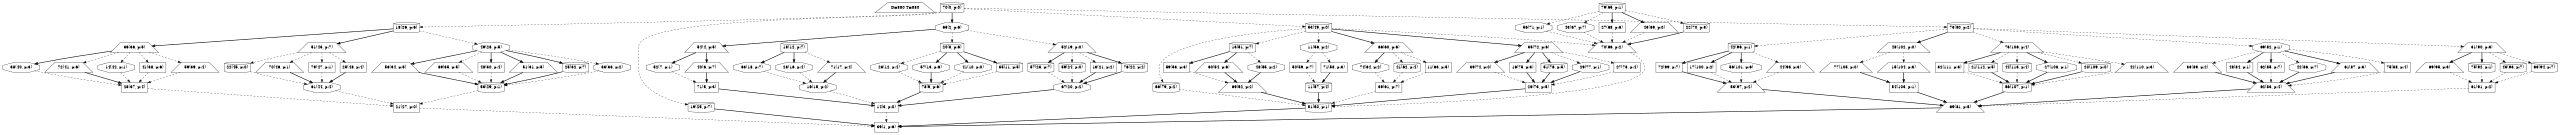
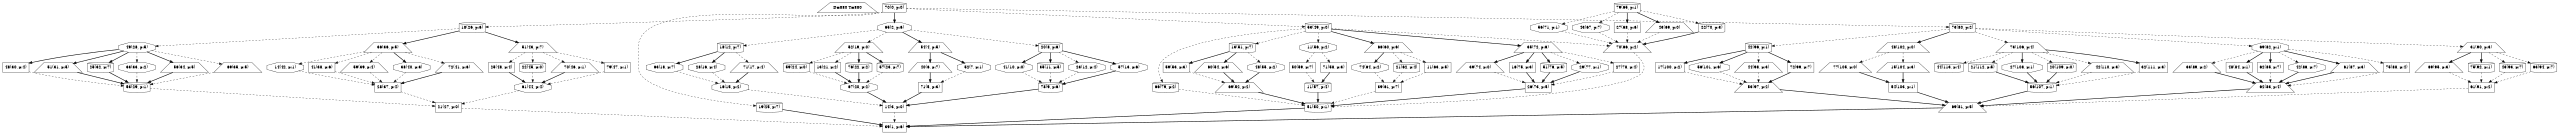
  digraph {
    node [shape=trapezium]
    edge [style=dashed]
    n1 [label="D=880 T=880"]
    n2 [label="70(0, p:0)" shape=cylinder]
    n3 [label="65(2, p:6)" shape=octagon]
    n4 [label="19(25, p:7)" shape=cylinder]
    n5 [label="18(26, p:6)" shape=cylinder]
    n6 [label="53(49, p:0)" shape=cylinder]
    n7 [label="73(80, p:2)" shape=cylinder]
    n8 [label="54(4, p:5)"]
    n9 [label="20(8, p:6)" shape=cylinder]
    n10 [label="18(12, p:7)" shape=cylinder]
    n11 [label="52(19, p:0)"]
    n12 [label="39(1, p:6)" shape=box]
    n13 [label="49(28, p:5)" shape=octagon]
    n14 [label="36(36, p:5)"]
    n15 [label="51(43, p:7)"]
    n16 [label="13(51, p:7)" shape=cylinder]
    n17 [label="11(56, p:2)" shape=octagon]
    n18 [label="66(60, p:6)"]
    n19 [label="35(72, p:6)"]
    n20 [label="66(79, p:2)" shape=cylinder]
    n21 [label="70(66, p:2)"]
    n22 [label="69(82, p:1)" shape=octagon]
    n23 [label="31(90, p:3)"]
    n24 [label="42(96, p:1)" shape=cylinder]
    n25 [label="48(102, p:0)"]
    n26 [label="73(106, p:4)"]
    n27 [label="40(6, p:7)"]
    n28 [label="52(7, p:1)" shape=octagon]
    n29 [label="41(10, p:0)" shape=octagon]
    n30 [label="35(11, p:5)" shape=cylinder]
    n31 [label="23(12, p:4)" shape=octagon]
    n32 [label="57(13, p:6)" shape=octagon]
    n33 [label="28(16, p:4)" shape=octagon]
    n34 [label="71(17, p:4)"]
    n35 [label="63(18, p:7)" shape=octagon]
    n36 [label="13(21, p:2)" shape=box]
    n37 [label="76(22, p:2)" shape=cylinder]
    n38 [label="57(23, p:7)" shape=cylinder]
    n39 [label="59(24, p:0)" shape=cylinder]
    n40 [label="14(3, p:0)" shape=box]
    n41 [label="71(5, p:3)" shape=box]
    n42 [label="78(9, p:6)" shape=cylinder]
    n43 [label="16(15, p:2)" shape=octagon]
    n44 [label="67(20, p:2)" shape=octagon]
    n45 [label="48(30, p:4)" shape=box]
    n46 [label="51(31, p:5)"]
    n47 [label="25(32, p:7)" shape=cylinder]
    n48 [label="33(33, p:2)" shape=octagon]
    n49 [label="56(34, p:5)"]
    n50 [label="69(35, p:5)"]
    n51 [label="41(38, p:6)" shape=box]
    n52 [label="59(39, p:4)"]
    n53 [label="38(40, p:3)" shape=octagon]
    n54 [label="72(41, p:6)"]
    n55 [label="14(42, p:1)" shape=octagon]
    n56 [label="22(45, p:0)" shape=cylinder]
    n57 [label="70(46, p:1)"]
    n58 [label="79(47, p:1)" shape=box]
    n59 [label="25(48, p:4)" shape=box]
    n60 [label="21(27, p:0)" shape=box]
    n61 [label="53(29, p:1)" shape=cylinder]
    n62 [label="28(37, p:4)" shape=box]
    n63 [label="61(44, p:4)" shape=octagon]
    n64 [label="59(53, p:3)" shape=box]
    n65 [label="60(54, p:6)"]
    n66 [label="48(55, p:2)" shape=octagon]
    n67 [label="71(58, p:3)" shape=box]
    n68 [label="50(59, p:7)" shape=box]
    n69 [label="21(62, p:4)" shape=cylinder]
    n70 [label="11(63, p:5)" shape=box]
    n71 [label="74(64, p:2)" shape=octagon]
    n72 [label="79(65, p:1)" shape=cylinder]
    n73 [label="43(67, p:7)" shape=octagon]
    n74 [label="27(68, p:6)" shape=box]
    n75 [label="43(69, p:0)"]
    n76 [label="22(70, p:3)" shape=cylinder]
    n77 [label="56(71, p:1)" shape=octagon]
    n78 [label="39(74, p:0)"]
    n79 [label="16(75, p:3)" shape=box]
    n80 [label="51(76, p:5)" shape=cylinder]
    n81 [label="29(77, p:1)" shape=octagon]
    n82 [label="27(78, p:4)" shape=box]
    n83 [label="51(50, p:1)" shape=cylinder]
    n84 [label="69(52, p:2)"]
    n85 [label="11(57, p:4)" shape=cylinder]
    n86 [label="39(61, p:7)" shape=box]
    n87 [label="26(73, p:5)" shape=box]
    n88 [label="48(84, p:1)" shape=box]
    n89 [label="62(85, p:7)" shape=box]
    n90 [label="42(86, p:7)" shape=octagon]
    n91 [label="61(87, p:3)"]
    n92 [label="75(88, p:4)" shape=box]
    n93 [label="33(89, p:2)"]
    n94 [label="75(92, p:1)" shape=cylinder]
    n95 [label="43(93, p:7)" shape=cylinder]
    n96 [label="63(94, p:7)" shape=cylinder]
    n97 [label="69(95, p:3)"]
    n98 [label="44(98, p:3)"]
    n99 [label="72(99, p:7)" shape=box]
    n100 [label="17(100, p:2)" shape=box]
    n101 [label="56(101, p:6)" shape=octagon]
    n102 [label="15(104, p:3)"]
    n103 [label="77(105, p:0)"]
    n104 [label="27(108, p:1)" shape=octagon]
    n105 [label="20(109, p:0)" shape=cylinder]
    n106 [label="42(110, p:3)"]
    n107 [label="32(111, p:3)" shape=box]
    n108 [label="21(112, p:5)" shape=cylinder]
    n109 [label="44(113, p:4)" shape=cylinder]
    n110 [label="69(81, p:5)"]
    n111 [label="62(83, p:4)"]
    n112 [label="61(91, p:2)" shape=box]
    n113 [label="53(97, p:2)"]
    n114 [label="54(103, p:1)" shape=box]
    n115 [label="56(107, p:1)" shape=cylinder]
    n2 -> n3 [style=bold]
    n2 -> n4
    n2 -> n5
    n2 -> n6
    n2 -> n7
    n3 -> n8 [style=bold]
    n3 -> n9
+   n3 -> n10
    n3 -> n11
    n4 -> n12 [style=bold]
    n5 -> n13
    n5 -> n14 [style=bold]
    n5 -> n15 [style=bold]
    n6 -> n16
    n6 -> n17
    n6 -> n18 [style=bold]
    n6 -> n19 [style=bold]
    n6 -> n20
    n6 -> n21
    n7 -> n22
    n7 -> n23
    n7 -> n24
    n7 -> n25 [style=bold]
    n7 -> n26
    n8 -> n27 [style=bold]
    n8 -> n28 [style=bold]
    n9 -> n29 [style=bold]
    n9 -> n30 [style=bold]
    n9 -> n31
    n9 -> n32 [style=bold]
    n10 -> n33 [style=bold]
    n10 -> n34
    n10 -> n35 [style=bold]
    n11 -> n36
    n11 -> n37 [style=bold]
    n11 -> n38 [style=bold]
    n11 -> n39
    n13 -> n45 [style=bold]
    n13 -> n46 [style=bold]
    n13 -> n47 [style=bold]
    n13 -> n48
    n13 -> n49 [style=bold]
    n13 -> n50
    n14 -> n51
    n14 -> n52
    n14 -> n53 [style=bold]
    n14 -> n54
    n14 -> n55
    n15 -> n56
    n15 -> n57
    n15 -> n58
    n15 -> n59
    n16 -> n64 [style=bold]
    n16 -> n65 [style=bold]
    n16 -> n66
    n17 -> n67
    n17 -> n68
    n18 -> n69
    n18 -> n70
    n18 -> n71 [style=bold]
    n19 -> n78 [style=bold]
    n19 -> n79 [style=bold]
    n19 -> n80 [style=bold]
    n19 -> n81
    n19 -> n82
    n20 -> n83
    n21 -> n83
    n22 -> n88 [style=bold]
    n22 -> n89 [style=bold]
    n22 -> n90
    n22 -> n91 [style=bold]
    n22 -> n92
    n22 -> n93
    n23 -> n94 [style=bold]
    n23 -> n95
    n23 -> n96
    n23 -> n97 [style=bold]
    n24 -> n98
    n24 -> n99 [style=bold]
    n24 -> n100 [style=bold]
    n24 -> n101 [style=bold]
    n25 -> n102
    n25 -> n103
    n26 -> n104 [style=bold]
    n26 -> n105
    n26 -> n106
    n26 -> n107 [style=bold]
    n26 -> n108
    n26 -> n109
    n27 -> n41 [style=bold]
    n28 -> n41
    n29 -> n42
    n30 -> n42
    n31 -> n42
    n32 -> n42 [style=bold]
    n33 -> n43
    n34 -> n43 [style=bold]
    n35 -> n43
    n36 -> n44 [style=bold]
    n37 -> n44 [style=bold]
    n38 -> n44
    n39 -> n44
    n40 -> n12
    n41 -> n40 [style=bold]
    n42 -> n40 [style=bold]
    n43 -> n40
    n44 -> n40 [style=bold]
    n45 -> n61
    n46 -> n61 [style=bold]
    n47 -> n61 [style=bold]
    n48 -> n61
    n49 -> n61 [style=bold]
    n50 -> n61
    n51 -> n62
    n52 -> n62
    n53 -> n62
    n54 -> n62 [style=bold]
    n55 -> n62
    n56 -> n63
    n57 -> n63 [style=bold]
    n58 -> n63
    n59 -> n63 [style=bold]
    n60 -> n12
    n61 -> n60
    n62 -> n60
    n63 -> n60
    n64 -> n84
    n65 -> n84 [style=bold]
    n66 -> n84 [style=bold]
    n67 -> n85 [style=bold]
    n68 -> n85
    n69 -> n86
    n70 -> n86
    n71 -> n86
    n72 -> n73
    n72 -> n74 [style=bold]
    n72 -> n75 [style=bold]
    n72 -> n76
    n72 -> n77
    n73 -> n21
    n74 -> n21
    n75 -> n21
    n76 -> n21 [style=bold]
    n77 -> n21
    n78 -> n87
    n79 -> n87 [style=bold]
    n80 -> n87 [style=bold]
    n81 -> n87 [style=bold]
    n82 -> n87
    n83 -> n12 [style=bold]
    n84 -> n83 [style=bold]
    n85 -> n83 [style=bold]
    n86 -> n83
    n87 -> n83 [style=bold]
    n88 -> n111 [style=bold]
    n89 -> n111
    n90 -> n111 [style=bold]
    n91 -> n111 [style=bold]
    n92 -> n111
    n93 -> n111 [style=bold]
    n94 -> n112
    n95 -> n112
    n96 -> n112
    n97 -> n112
    n98 -> n113
    n99 -> n113 [style=bold]
    n100 -> n113
    n101 -> n113
    n102 -> n114 [style=bold]
    n103 -> n114 [style=bold]
    n104 -> n115 [style=bold]
    n105 -> n115 [style=bold]
    n106 -> n115
    n107 -> n115
    n108 -> n115 [style=bold]
-   n109 -> n115
    n110 -> n12 [style=bold]
    n111 -> n110 [style=bold]
    n112 -> n110
    n113 -> n110 [style=bold]
    n114 -> n110 [style=bold]
    n115 -> n110 [style=bold]
  }
